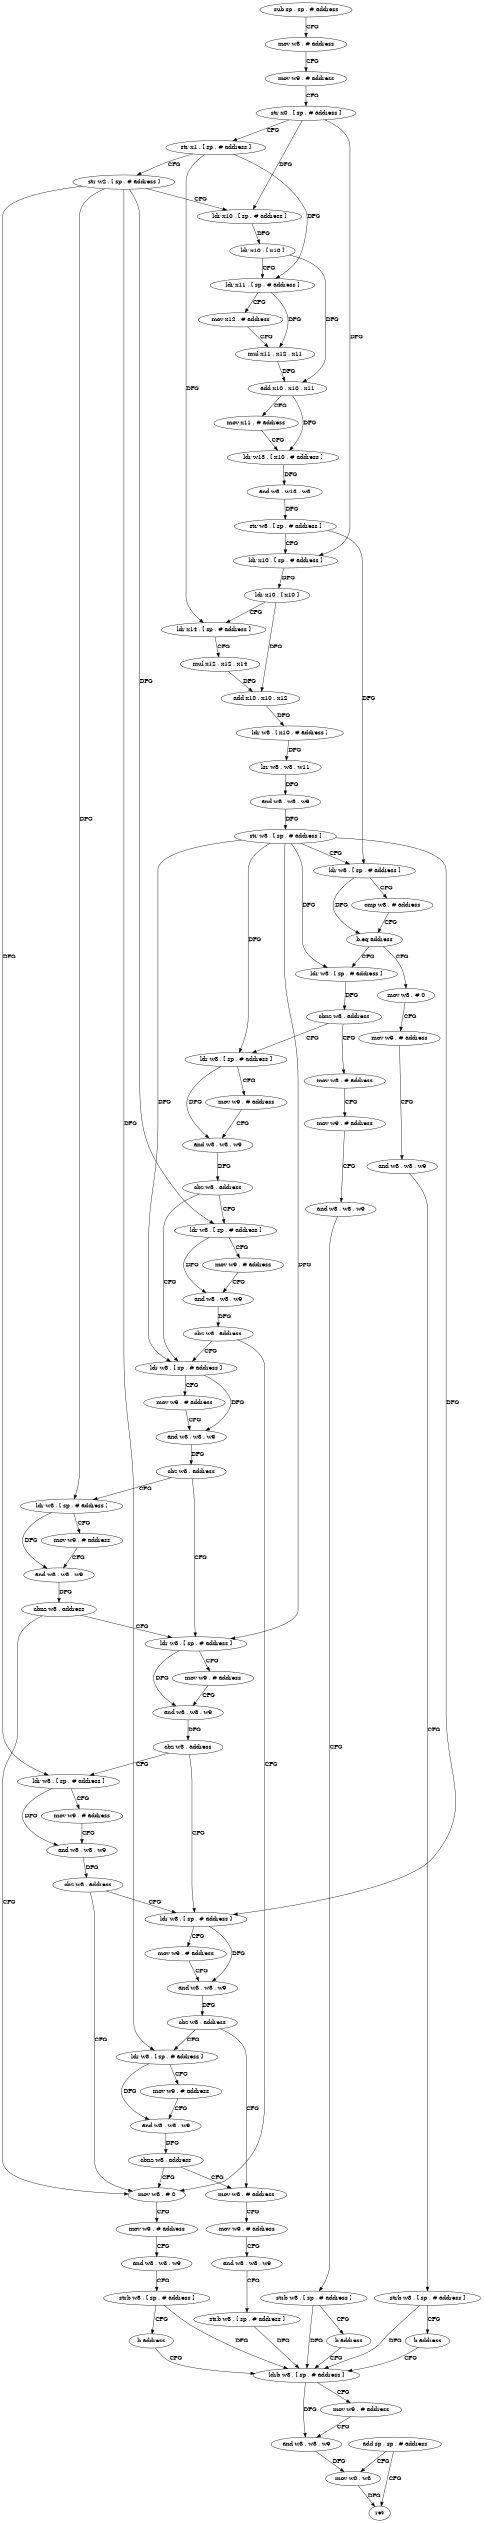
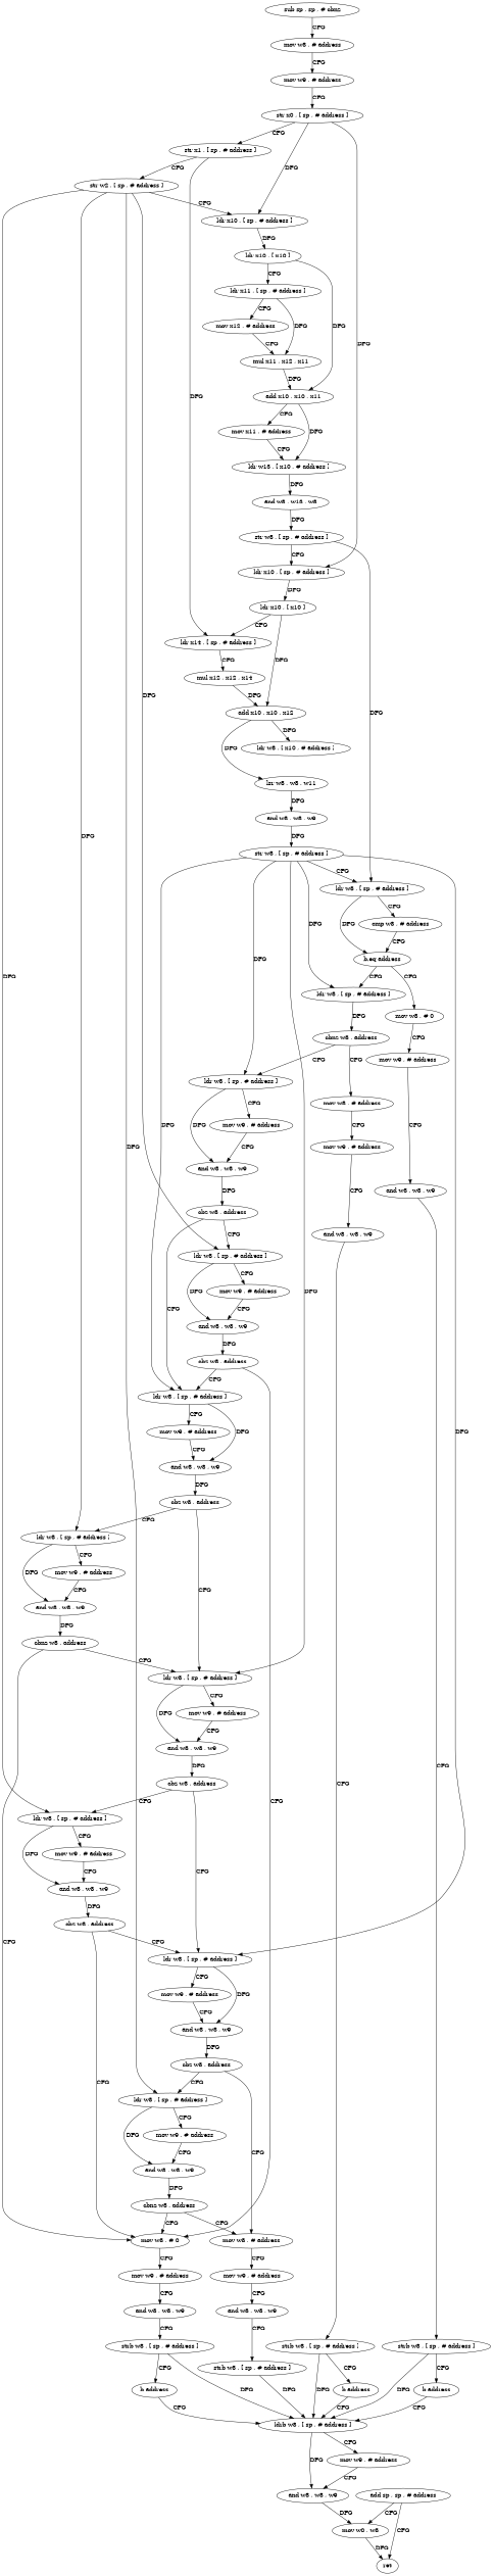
  digraph {
-   n1 [label="sub sp , sp , # address"]
+   n1 [label="sub sp , sp , # cbnz"]
    n2 [label="mov w8 , # address"]
    n3 [label="mov w9 , # address"]
    n4 [label="str x0 , [ sp , # address ]"]
    n5 [label="str x1 , [ sp , # address ]"]
    n6 [label="ldr x10 , [ sp , # address ]"]
    n7 [label="ldr x10 , [ sp , # address ]"]
    n8 [label="str w2 , [ sp , # address ]"]
    n9 [label="ldr x11 , [ sp , # address ]"]
    n10 [label="ldr x14 , [ sp , # address ]"]
    n11 [label="ldr x10 , [ x10 ]"]
    n12 [label="ldr x10 , [ x10 ]"]
    n13 [label="ldr w8 , [ sp , # address ]"]
    n14 [label="ldr w8 , [ sp , # address ]"]
    n15 [label="ldr w8 , [ sp , # address ]"]
    n16 [label="ldr w8 , [ sp , # address ]"]
    n17 [label="mov x12 , # address"]
    n18 [label="mul x11 , x12 , x11"]
    n19 [label="mul x12 , x12 , x14"]
    n20 [label="mov w9 , # address"]
    n21 [label="and w8 , w8 , w9"]
    n22 [label="mov w9 , # address"]
    n23 [label="and w8 , w8 , w9"]
    n24 [label="mov w9 , # address"]
    n25 [label="and w8 , w8 , w9"]
    n26 [label="mov w9 , # address"]
    n27 [label="and w8 , w8 , w9"]
    n28 [label="add x10 , x10 , x11"]
    n29 [label="mov x11 , # address"]
    n30 [label="ldr w13 , [ x10 , # address ]"]
    n31 [label="and w8 , w13 , w8"]
    n32 [label="str w8 , [ sp , # address ]"]
    n33 [label="ldr w8 , [ sp , # address ]"]
    n34 [label="cmp w8 , # address"]
    n35 [label="b.eq address"]
    n36 [label="add x10 , x10 , x12"]
    n37 [label="ldr w8 , [ x10 , # address ]"]
    n38 [label="lsr w8 , w8 , w11"]
    n39 [label="and w8 , w8 , w9"]
    n40 [label="str w8 , [ sp , # address ]"]
    n41 [label="ldr w8 , [ sp , # address ]"]
    n42 [label="ldr w8 , [ sp , # address ]"]
    n43 [label="ldr w8 , [ sp , # address ]"]
    n44 [label="ldr w8 , [ sp , # address ]"]
    n45 [label="ldr w8 , [ sp , # address ]"]
    n46 [label="cbnz w8 , address"]
    n47 [label="mov w9 , # address"]
    n48 [label="and w8 , w8 , w9"]
    n49 [label="mov w9 , # address"]
    n50 [label="and w8 , w8 , w9"]
    n51 [label="mov w9 , # address"]
    n52 [label="and w8 , w8 , w9"]
    n53 [label="mov w9 , # address"]
    n54 [label="and w8 , w8 , w9"]
    n55 [label="mov w8 , # 0"]
    n56 [label="mov w9 , # address"]
    n57 [label="mov w8 , # address"]
    n58 [label="and w8 , w8 , w9"]
    n59 [label="mov w9 , # address"]
    n60 [label="cbz w8 , address"]
    n61 [label="and w8 , w8 , w9"]
    n62 [label="strb w8 , [ sp , # address ]"]
    n63 [label="b address"]
    n64 [label="ldrb w8 , [ sp , # address ]"]
    n65 [label="mov w9 , # address"]
    n66 [label="and w8 , w8 , w9"]
    n67 [label="mov w0 , w8"]
    n68 [label="cbz w8 , address"]
    n69 [label="cbz w8 , address"]
    n70 [label="strb w8 , [ sp , # address ]"]
    n71 [label="b address"]
    n72 [label=ret]
    n73 [label="add sp , sp , # address"]
    n74 [label="cbz w8 , address"]
    n75 [label="cbnz w8 , address"]
    n76 [label="mov w8 , # 0"]
    n77 [label="mov w9 , # address"]
    n78 [label="and w8 , w8 , w9"]
    n79 [label="cbz w8 , address"]
    n80 [label="cbz w8 , address"]
    n81 [label="strb w8 , [ sp , # address ]"]
    n82 [label="b address"]
    n83 [label="mov w8 , # address"]
    n84 [label="mov w9 , # address"]
    n85 [label="and w8 , w8 , w9"]
    n86 [label="cbnz w8 , address"]
    n87 [label="strb w8 , [ sp , # address ]"]
    n1 -> n2 [label=CFG]
    n2 -> n3 [label=CFG]
    n3 -> n4 [label=CFG]
    n4 -> n5 [label=CFG]
    n4 -> n6 [label=DFG]
    n4 -> n7 [label=DFG]
    n5 -> n8 [label=CFG]
-   n5 -> n9 [label=DFG]
    n5 -> n10 [label=DFG]
    n6 -> n11 [label=DFG]
    n7 -> n12 [label=DFG]
    n8 -> n6 [label=CFG]
    n8 -> n13 [label=DFG]
    n8 -> n14 [label=DFG]
    n8 -> n15 [label=DFG]
    n8 -> n16 [label=DFG]
    n9 -> n17 [label=CFG]
    n9 -> n18 [label=DFG]
    n10 -> n19 [label=CFG]
    n11 -> n9 [label=CFG]
    n11 -> n28 [label=DFG]
    n12 -> n10 [label=CFG]
    n12 -> n36 [label=DFG]
    n13 -> n20 [label=CFG]
    n13 -> n21 [label=DFG]
    n14 -> n22 [label=CFG]
    n14 -> n23 [label=DFG]
    n15 -> n24 [label=CFG]
    n15 -> n25 [label=DFG]
    n16 -> n26 [label=CFG]
    n16 -> n27 [label=DFG]
    n17 -> n18 [label=CFG]
    n18 -> n28 [label=DFG]
    n19 -> n36 [label=DFG]
    n20 -> n21 [label=CFG]
    n21 -> n69 [label=DFG]
    n22 -> n23 [label=CFG]
    n23 -> n75 [label=DFG]
    n24 -> n25 [label=CFG]
    n25 -> n80 [label=DFG]
    n26 -> n27 [label=CFG]
    n27 -> n86 [label=DFG]
    n28 -> n29 [label=CFG]
    n28 -> n30 [label=DFG]
    n29 -> n30 [label=CFG]
    n30 -> n31 [label=DFG]
    n31 -> n32 [label=DFG]
    n32 -> n7 [label=CFG]
    n32 -> n33 [label=DFG]
    n33 -> n34 [label=CFG]
    n33 -> n35 [label=DFG]
    n34 -> n35 [label=CFG]
    n35 -> n41 [label=CFG]
    n35 -> n55 [label=CFG]
    n36 -> n37 [label=DFG]
-   n37 -> n38 [label=DFG]
+   n36 -> n38 [label=DFG]
    n38 -> n39 [label=DFG]
    n39 -> n40 [label=DFG]
    n40 -> n33 [label=CFG]
    n40 -> n41 [label=DFG]
    n40 -> n42 [label=DFG]
    n40 -> n43 [label=DFG]
    n40 -> n44 [label=DFG]
    n40 -> n45 [label=DFG]
    n41 -> n46 [label=DFG]
    n42 -> n47 [label=CFG]
    n42 -> n48 [label=DFG]
    n43 -> n49 [label=CFG]
    n43 -> n50 [label=DFG]
    n44 -> n51 [label=CFG]
    n44 -> n52 [label=DFG]
    n45 -> n53 [label=CFG]
    n45 -> n54 [label=DFG]
    n46 -> n42 [label=CFG]
    n46 -> n57 [label=CFG]
    n47 -> n48 [label=CFG]
    n48 -> n60 [label=DFG]
    n49 -> n50 [label=CFG]
    n50 -> n68 [label=DFG]
    n51 -> n52 [label=CFG]
    n52 -> n74 [label=DFG]
    n53 -> n54 [label=CFG]
    n54 -> n79 [label=DFG]
    n55 -> n56 [label=CFG]
    n56 -> n58 [label=CFG]
    n57 -> n59 [label=CFG]
    n58 -> n62 [label=CFG]
    n59 -> n61 [label=CFG]
    n60 -> n13 [label=CFG]
    n60 -> n43 [label=CFG]
    n61 -> n70 [label=CFG]
    n62 -> n63 [label=CFG]
    n62 -> n64 [label=DFG]
    n63 -> n64 [label=CFG]
    n64 -> n65 [label=CFG]
    n64 -> n66 [label=DFG]
    n65 -> n66 [label=CFG]
    n66 -> n67 [label=DFG]
    n67 -> n72 [label=DFG]
    n68 -> n14 [label=CFG]
    n68 -> n44 [label=CFG]
    n69 -> n43 [label=CFG]
    n69 -> n76 [label=CFG]
    n70 -> n64 [label=DFG]
    n70 -> n71 [label=CFG]
    n71 -> n64 [label=CFG]
    n73 -> n67 [label=CFG]
    n73 -> n72 [label=CFG]
    n74 -> n15 [label=CFG]
    n74 -> n45 [label=CFG]
    n75 -> n44 [label=CFG]
    n75 -> n76 [label=CFG]
    n76 -> n77 [label=CFG]
    n77 -> n78 [label=CFG]
    n78 -> n81 [label=CFG]
    n79 -> n16 [label=CFG]
    n79 -> n83 [label=CFG]
    n80 -> n45 [label=CFG]
    n80 -> n76 [label=CFG]
    n81 -> n64 [label=DFG]
    n81 -> n82 [label=CFG]
    n82 -> n64 [label=CFG]
    n83 -> n84 [label=CFG]
    n84 -> n85 [label=CFG]
    n85 -> n87 [label=CFG]
    n86 -> n76 [label=CFG]
    n86 -> n83 [label=CFG]
    n87 -> n64 [label=DFG]
  }
